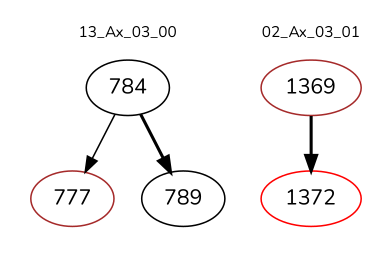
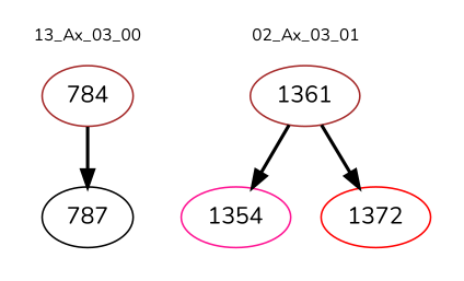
  digraph {
    fontname=Nunito
    node [color=black fontname=Nunito]
    edge [color=black fontname=Nunito style=bold]
-   n1 [label=784]
-   n2 [color=brown label=777]
-   n3 [label=789]
-   n4 [color=brown label=1369]
+   n1 [color=brown label=784]
+   n3 [label=787]
+   n4 [color=brown label=1361]
+   n5 [color=deeppink label=1354]
    n6 [color=red label=1372]
    subgraph cluster_1 {
      color=white
      fontsize=10
      label="13_Ax_03_00"
      n1
-     n2
      n3
    }
    subgraph cluster_2 {
      color=white
      fontsize=10
      label="02_Ax_03_01"
      n4
+     n5
      n6
    }
-   n1 -> n2 [style=solid]
    n1 -> n3
+   n4 -> n5
    n4 -> n6
  }
